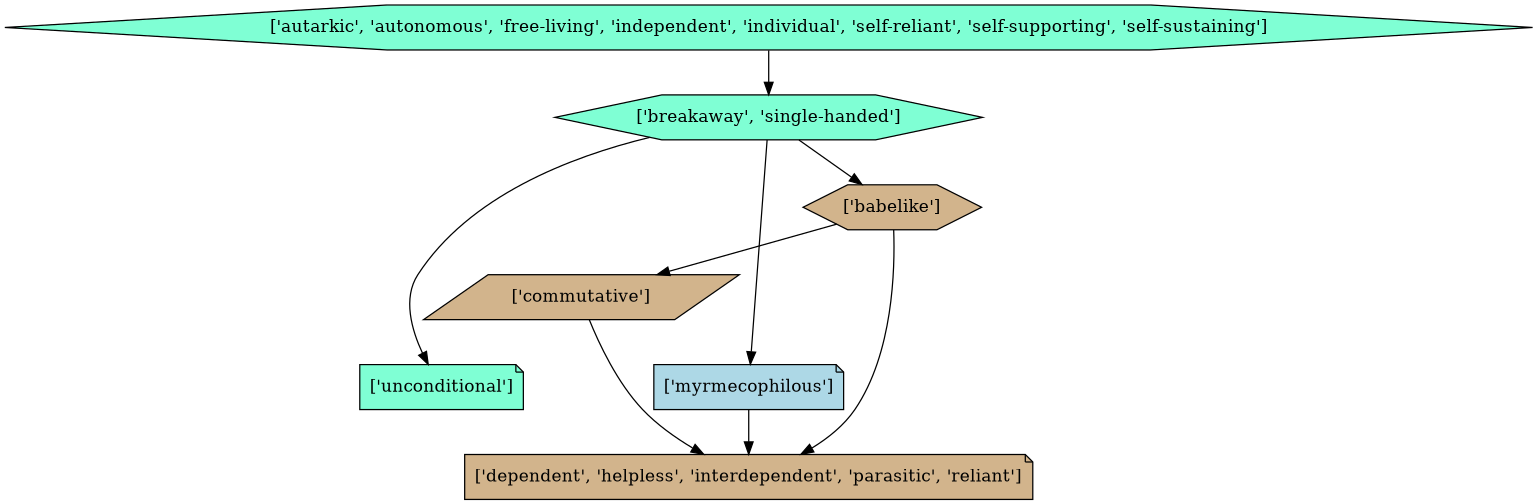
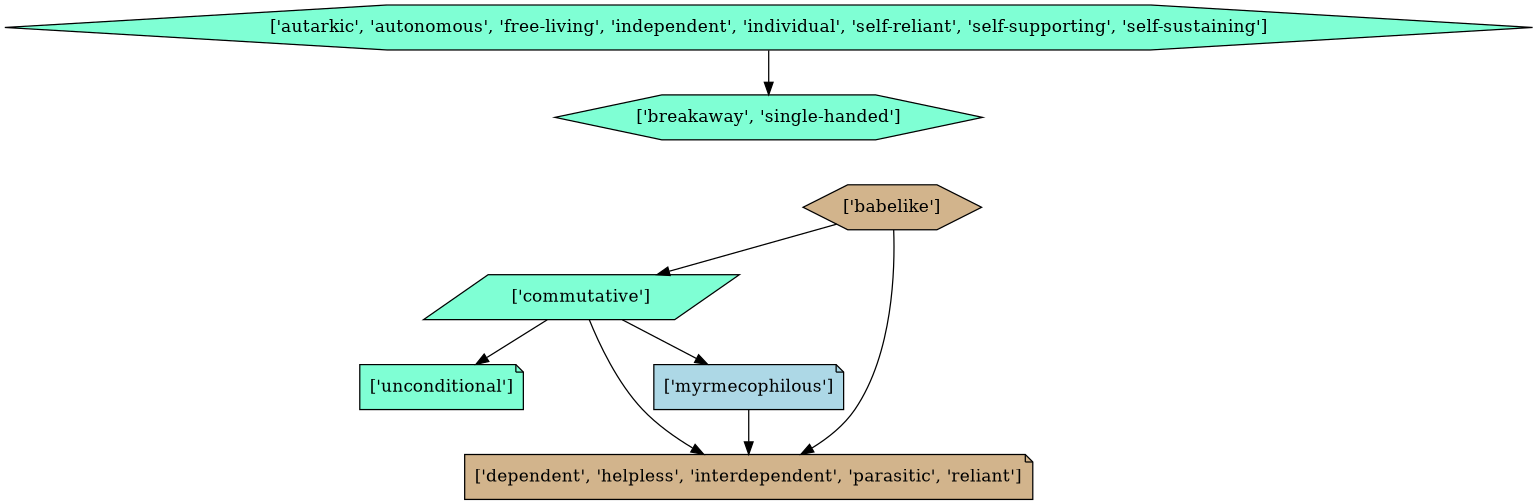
  strict digraph {
    node [fillcolor=tan shape=note style=filled]
-   "['commutative']" [shape=parallelogram]
+   "['commutative']" [fillcolor=aquamarine shape=parallelogram]
    "['dependent', 'helpless', 'interdependent', 'parasitic', 'reliant']"
    "['breakaway', 'single-handed']" [fillcolor=aquamarine shape=hexagon]
    "['unconditional']" [fillcolor=aquamarine]
    "['myrmecophilous']" [fillcolor=lightblue]
    "['babelike']" [shape=hexagon]
    "['autarkic', 'autonomous', 'free-living', 'independent', 'individual', 'self-reliant', 'self-supporting', 'self-sustaining']" [fillcolor=aquamarine shape=hexagon]
    "['commutative']" -> "['dependent', 'helpless', 'interdependent', 'parasitic', 'reliant']"
-   "['breakaway', 'single-handed']" -> "['unconditional']"
-   "['breakaway', 'single-handed']" -> "['myrmecophilous']"
-   "['breakaway', 'single-handed']" -> "['babelike']"
+   "['commutative']" -> "['unconditional']"
+   "['commutative']" -> "['myrmecophilous']"
    "['myrmecophilous']" -> "['dependent', 'helpless', 'interdependent', 'parasitic', 'reliant']"
    "['babelike']" -> "['commutative']"
    "['babelike']" -> "['dependent', 'helpless', 'interdependent', 'parasitic', 'reliant']"
    "['autarkic', 'autonomous', 'free-living', 'independent', 'individual', 'self-reliant', 'self-supporting', 'self-sustaining']" -> "['breakaway', 'single-handed']"
  }
